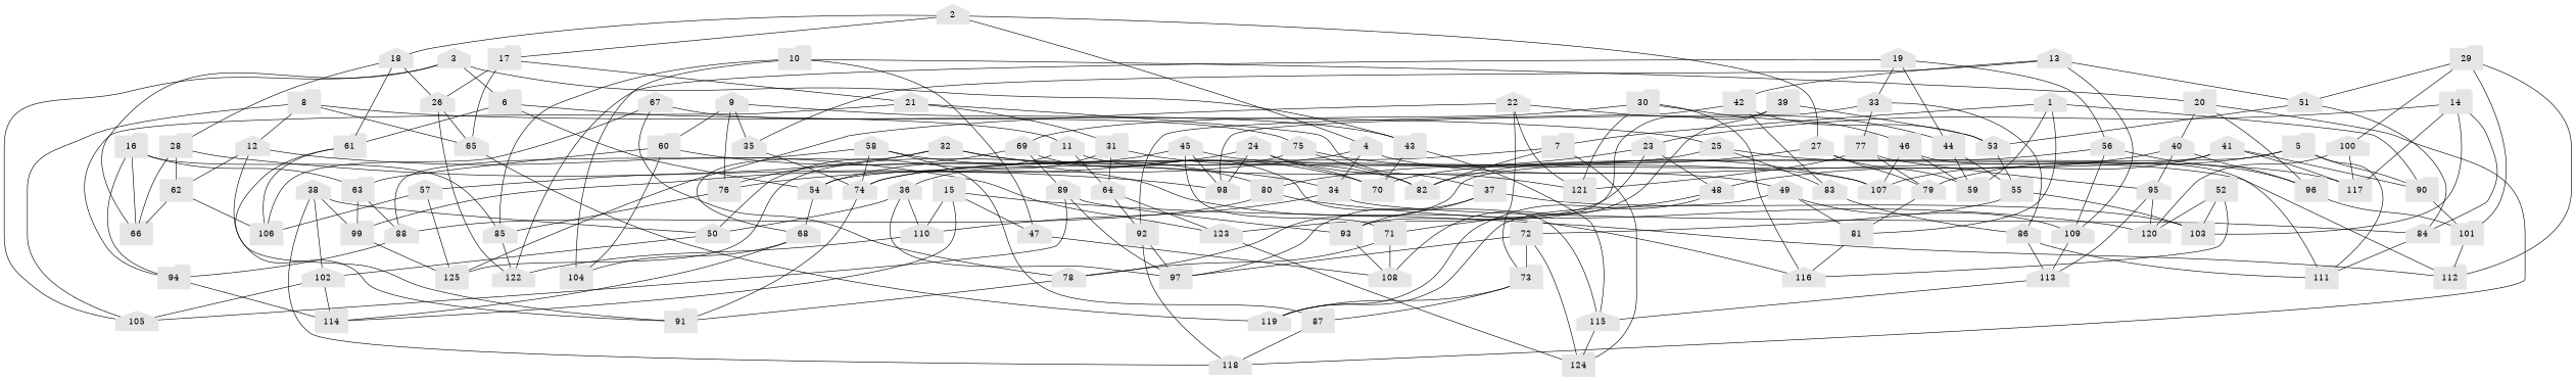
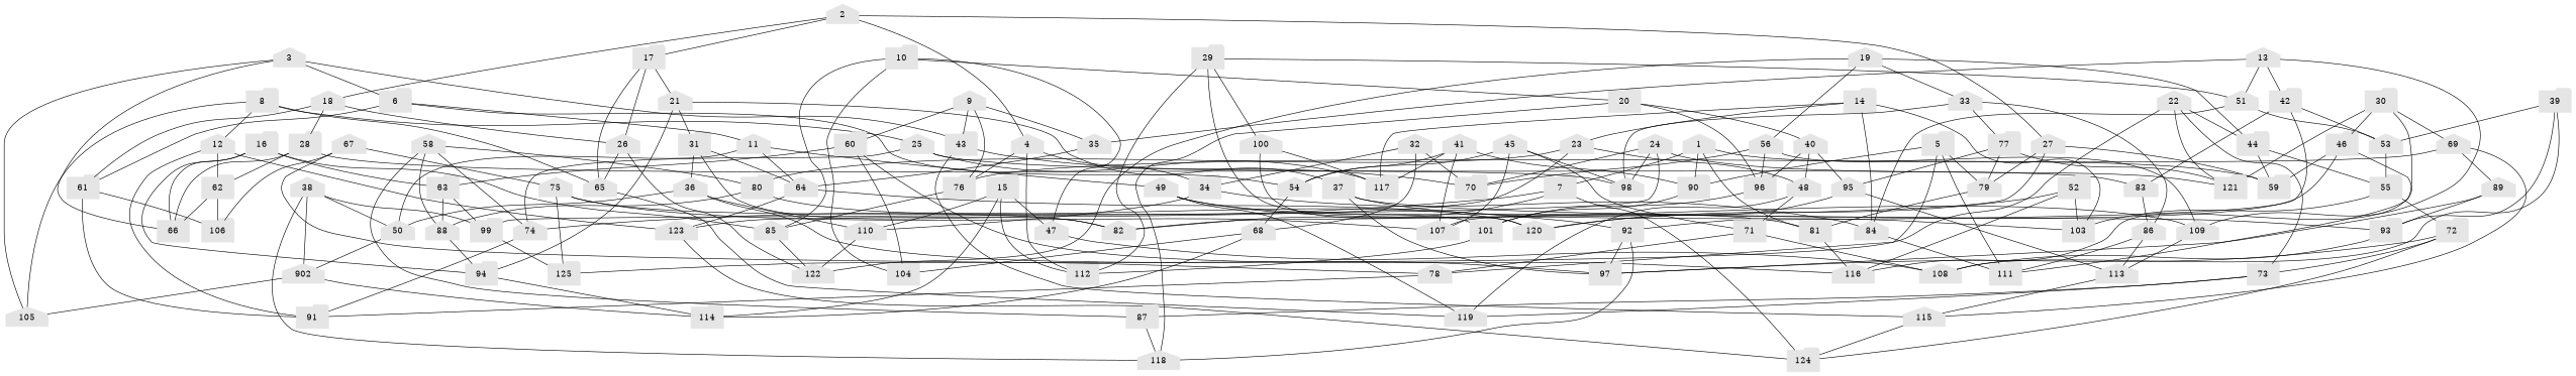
  graph {
    node [color=gray90 shape=house style=filled]
    7 [shape=folder]
    1
    59 [shape=folder]
    81 [shape=folder]
    90 [shape=folder]
    74
    82
    124 [shape=folder]
    116
    101 [shape=folder]
    2
    4
    17 [shape=folder]
    18
    27
    34 [shape=folder]
    76 [shape=folder]
    112 [shape=folder]
    65
    21
    26
    61 [shape=folder]
    28 [shape=folder]
    79
    6 [shape=folder]
    3
    43 [shape=folder]
    66 [shape=folder]
    105
    11
    54
    70 [shape=folder]
    115
    84
    110
    85
    5 [shape=folder]
    78
    111 [shape=folder]
    91 [shape=folder]
    49
    50
    64
    68
    106 [shape=folder]
    8 [shape=folder]
    12
    25
    62 [shape=folder]
    123
    117 [shape=folder]
    83
    119
    9
    35
    60 [shape=folder]
    104 [shape=folder]
    63 [shape=folder]
    10 [shape=folder]
    20 [shape=folder]
    47
    40
    96 [shape=folder]
    118
    108
    122
    109
-   102
+   102 [label=902]
    92 [shape=folder]
    13
    42 [shape=folder]
    51
    53
    113
    14 [shape=folder]
    23
    103 [shape=folder]
    48
    80 [shape=folder]
    15 [shape=folder]
    114 [shape=folder]
    16 [shape=folder]
    94 [shape=folder]
    99 [shape=folder]
    88
    31 [shape=folder]
    37 [shape=folder]
    98
    19
    33
    44 [shape=folder]
    56
    77 [shape=folder]
    86
    55 [shape=folder]
    95
    36
    97 [shape=folder]
    93 [shape=folder]
    22
    73 [shape=folder]
    121 [shape=folder]
    125 [shape=folder]
    87 [shape=folder]
    71 [shape=folder]
    120
    24
    29 [shape=folder]
    100
    30 [shape=folder]
    46 [shape=folder]
    69
    107
    89
    32
-   57
    38
    39 [shape=folder]
    41
    72 [shape=folder]
    45
    52 [shape=folder]
    58
    67
    75
    7 -- 74
    7 -- 82
    7 -- 124
    1 -- 7
    1 -- 59
    1 -- 81
    1 -- 90
    81 -- 116
    90 -- 101
    74 -- 91
    101 -- 112
    2 -- 4
    2 -- 17
    2 -- 18
    2 -- 27
    4 -- 34
    4 -- 76
    4 -- 112
    17 -- 65
    17 -- 21
    17 -- 26
    18 -- 26
    18 -- 61
    18 -- 28
    27 -- 59
    27 -- 82
    27 -- 79
    34 -- 84
    34 -- 110
    76 -- 85
    65 -- 119
    21 -- 94
    21 -- 31
    21 -- 37
    26 -- 65
    26 -- 122
    61 -- 91
    61 -- 106
    28 -- 66
    28 -- 62
    28 -- 98
    79 -- 81
    6 -- 61
    6 -- 11
    6 -- 54
    3 -- 6
    3 -- 43
    3 -- 66
    3 -- 105
    43 -- 70
    43 -- 115
    11 -- 49
    11 -- 50
    11 -- 64
    54 -- 68
    115 -- 124
    84 -- 111
    110 -- 122
    85 -- 122
    5 -- 90
    5 -- 79
    5 -- 78
    5 -- 111
    78 -- 91
    49 -- 81
    49 -- 119
    49 -- 109
    50 -- 102
    64 -- 123
    64 -- 92
    68 -- 104
    68 -- 114
    8 -- 65
    8 -- 105
    8 -- 12
    8 -- 25
    12 -- 91
    12 -- 62
    12 -- 123
    25 -- 74
    25 -- 117
    25 -- 83
    62 -- 66
    62 -- 106
    123 -- 124
    83 -- 86
    9 -- 76
    9 -- 43
    9 -- 35
    9 -- 60
-   35 -- 74
+   35 -- 64
    60 -- 116
    60 -- 104
    60 -- 63
    63 -- 99
    63 -- 88
    10 -- 85
    10 -- 104
    10 -- 20
    10 -- 47
    20 -- 40
    20 -- 96
    20 -- 118
    47 -- 108
    40 -- 96
    40 -- 48
    40 -- 95
    96 -- 101
    109 -- 113
    102 -- 105
    102 -- 114
    92 -- 118
    92 -- 97
    13 -- 35
    13 -- 109
    13 -- 42
    13 -- 51
    42 -- 83
    42 -- 92
    42 -- 53
    51 -- 84
    51 -- 53
    53 -- 55
    113 -- 115
    14 -- 84
    14 -- 117
    14 -- 23
    14 -- 103
    23 -- 123
    23 -- 48
    23 -- 80
    48 -- 119
    48 -- 71
    80 -- 88
    80 -- 120
    15 -- 112
    15 -- 110
    15 -- 47
    15 -- 114
    16 -- 66
    16 -- 85
    16 -- 63
    16 -- 94
    94 -- 114
    99 -- 125
    88 -- 94
    31 -- 82
    31 -- 64
    31 -- 36
    37 -- 103
    37 -- 97
    37 -- 93
    19 -- 122
    19 -- 33
    19 -- 44
    19 -- 56
    33 -- 98
    33 -- 77
    33 -- 86
    44 -- 59
    44 -- 55
    56 -- 70
    56 -- 96
    56 -- 109
    77 -- 79
    77 -- 95
    77 -- 121
    86 -- 111
    86 -- 113
    55 -- 103
    55 -- 72
    95 -- 113
    95 -- 120
    36 -- 110
    36 -- 50
    36 -- 97
    93 -- 108
    22 -- 44
    22 -- 73
    22 -- 121
    22 -- 125
    73 -- 119
    73 -- 87
    87 -- 118
    71 -- 78
    71 -- 108
    24 -- 70
    24 -- 99
    24 -- 98
    24 -- 121
    29 -- 101
    29 -- 112
    29 -- 51
    29 -- 100
    100 -- 117
    100 -- 120
    30 -- 116
    30 -- 121
    30 -- 46
    30 -- 69
    46 -- 59
    46 -- 111
    46 -- 107
    69 -- 76
    69 -- 115
    69 -- 89
-   89 -- 105
    89 -- 97
    89 -- 93
    32 -- 34
    32 -- 70
    32 -- 68
-   32 -- 57
-   57 -- 106
-   57 -- 125
    38 -- 50
    38 -- 118
    38 -- 102
    38 -- 99
    39 -- 108
    39 -- 53
    39 -- 93
    41 -- 90
    41 -- 54
    41 -- 117
    41 -- 107
    72 -- 124
    72 -- 97
    72 -- 73
    45 -- 54
    45 -- 98
    45 -- 71
    45 -- 107
    52 -- 116
    52 -- 103
    52 -- 120
    58 -- 74
    58 -- 80
    58 -- 88
    58 -- 87
    67 -- 78
    67 -- 106
    67 -- 75
    75 -- 82
    75 -- 125
    75 -- 107
  }
